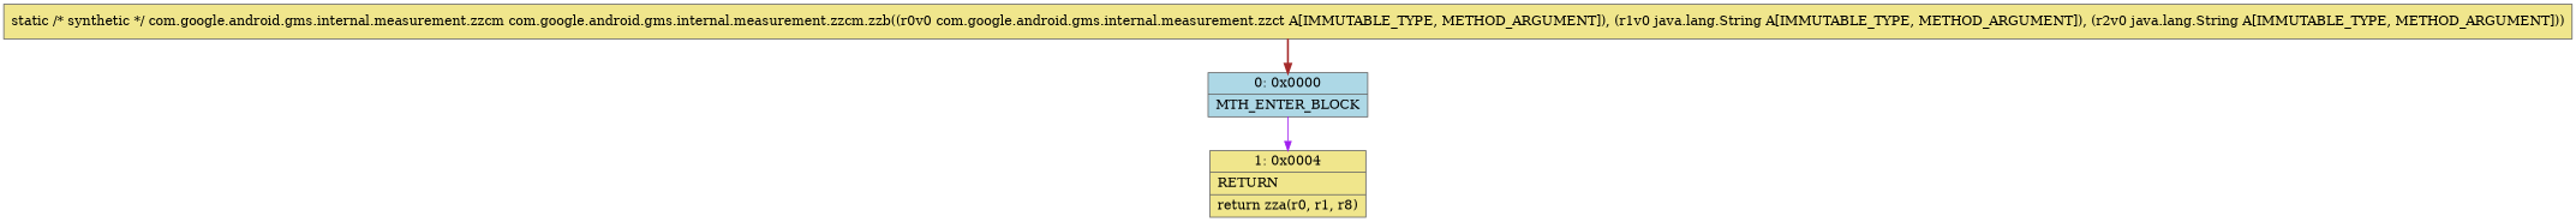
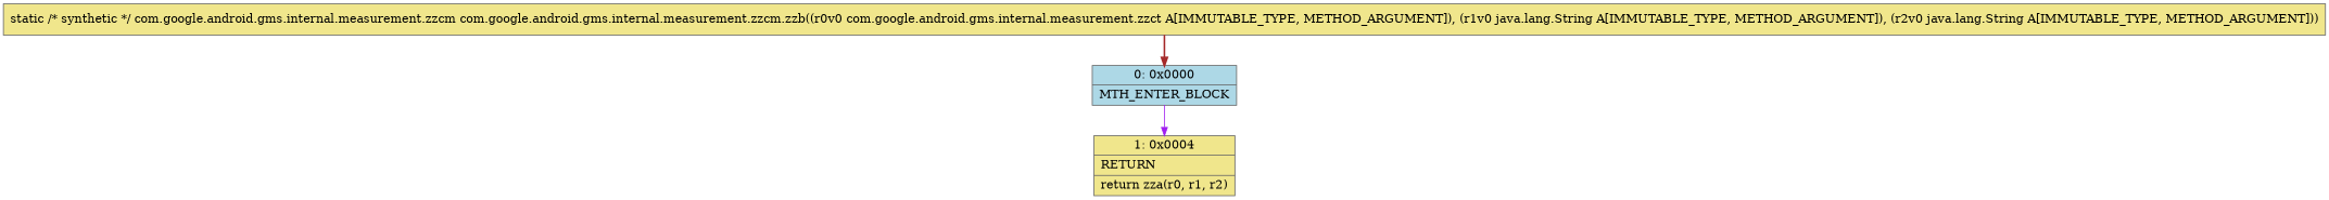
  digraph {
    node [shape=record style=filled fillcolor=khaki color=gray40]
    n1 [label="{0\:\ 0x0000|MTH_ENTER_BLOCK\l}" fillcolor=lightblue]
-   n2 [label="{1\:\ 0x0004|RETURN\l|return zza(r0, r1, r8)\l}"]
+   n2 [label="{1\:\ 0x0004|RETURN\l|return zza(r0, r1, r2)\l}"]
    n3 [label="{static \/* synthetic *\/ com.google.android.gms.internal.measurement.zzcm com.google.android.gms.internal.measurement.zzcm.zzb((r0v0 com.google.android.gms.internal.measurement.zzct A[IMMUTABLE_TYPE, METHOD_ARGUMENT]), (r1v0 java.lang.String A[IMMUTABLE_TYPE, METHOD_ARGUMENT]), (r2v0 java.lang.String A[IMMUTABLE_TYPE, METHOD_ARGUMENT])) }"]
    n1 -> n2 [color=purple style=solid]
    n3 -> n1 [color=brown style=bold]
  }
